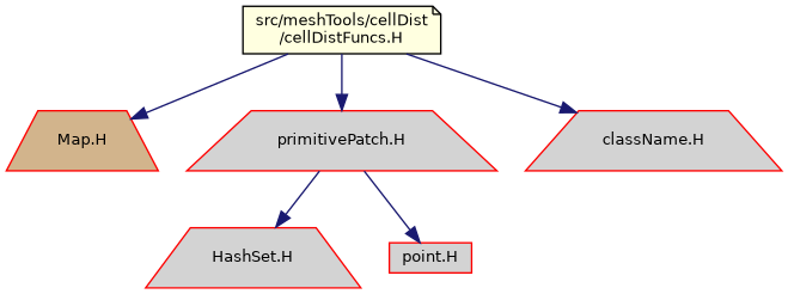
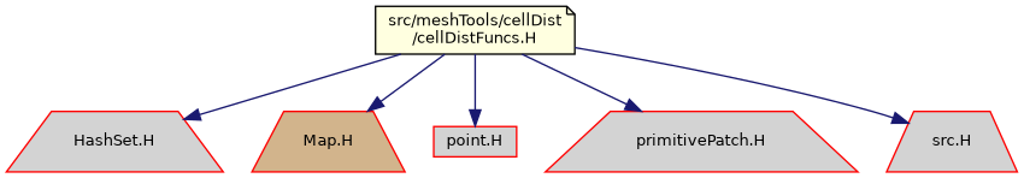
  digraph {
    node [color=red fillcolor=lightgrey fontname=Helvetica fontsize=10 shape=trapezium style=filled]
    edge [color=midnightblue fontname=Helvetica fontsize=10 labelfontname=Helvetica labelfontsize=10 style=solid]
    n1 [color=black fillcolor=lightyellow fontcolor=black height=0.2 label="src/meshTools/cellDist\l/cellDistFuncs.H" shape=note width=0.4]
    n2 [height=0.2 label="HashSet.H" width=0.4]
    n3 [fillcolor=tan height=0.2 label="Map.H" width=0.4]
    n4 [height=0.2 label="point.H" shape=box width=0.4]
    n5 [height=0.2 label="primitivePatch.H" width=0.4]
-   n6 [height=0.2 label="className.H" width=0.4]
-   n5 -> n2
+   n6 [height=0.2 label="src.H" width=0.4]
+   n1 -> n2
    n1 -> n3
-   n5 -> n4
+   n1 -> n4
    n1 -> n5
    n1 -> n6
  }
